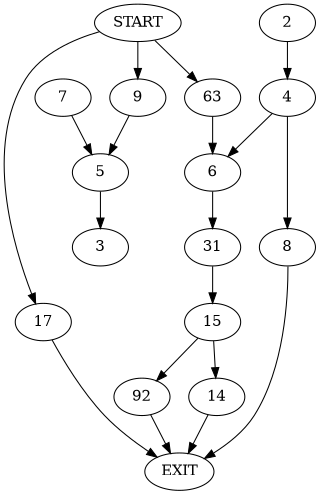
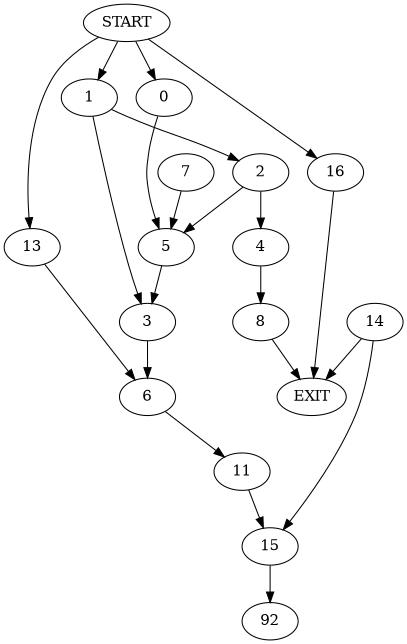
  digraph {
    n1 [label=START]
-   9
-   13 [label=63]
-   16 [label=17]
+   1
+   9 [label=0]
+   13
+   16
    2
    3
    5
    6
    n10 [label=EXIT]
    4
    8
-   11 [label=31]
+   11
    7
    15
    n16 [label=92]
    14
+   n1 -> 1
    n1 -> 9
    n1 -> 13
    n1 -> 16
+   1 -> 2
+   1 -> 3
    9 -> 5
    13 -> 6
    16 -> n10
+   2 -> 5
    2 -> 4
-   4 -> 6
+   3 -> 6
    5 -> 3
    6 -> 11
    4 -> 8
    8 -> n10
    11 -> 15
    7 -> 5
    15 -> n16
-   15 -> 14
-   n16 -> n10
+   14 -> 15
    14 -> n10
  }
